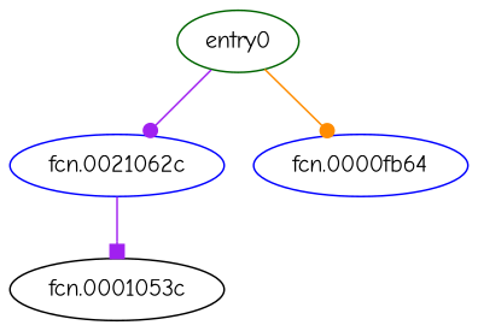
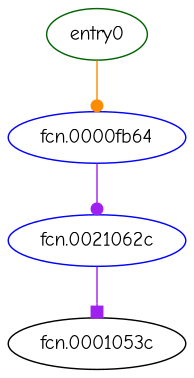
  digraph {
    fontname="Comic Neue"
    node [color=blue fontname="Comic Neue"]
    edge [arrowhead=dot color=purple fontname="Comic Neue"]
    n1 [color=darkgreen label=entry0]
    n2 [label="fcn.0021062c"]
    n3 [label="fcn.0000fb64"]
    n4 [color=black label="fcn.0001053c"]
-   n1 -> n2
+   n3 -> n2
    n1 -> n3 [color=darkorange]
    n2 -> n4 [arrowhead=box]
  }
